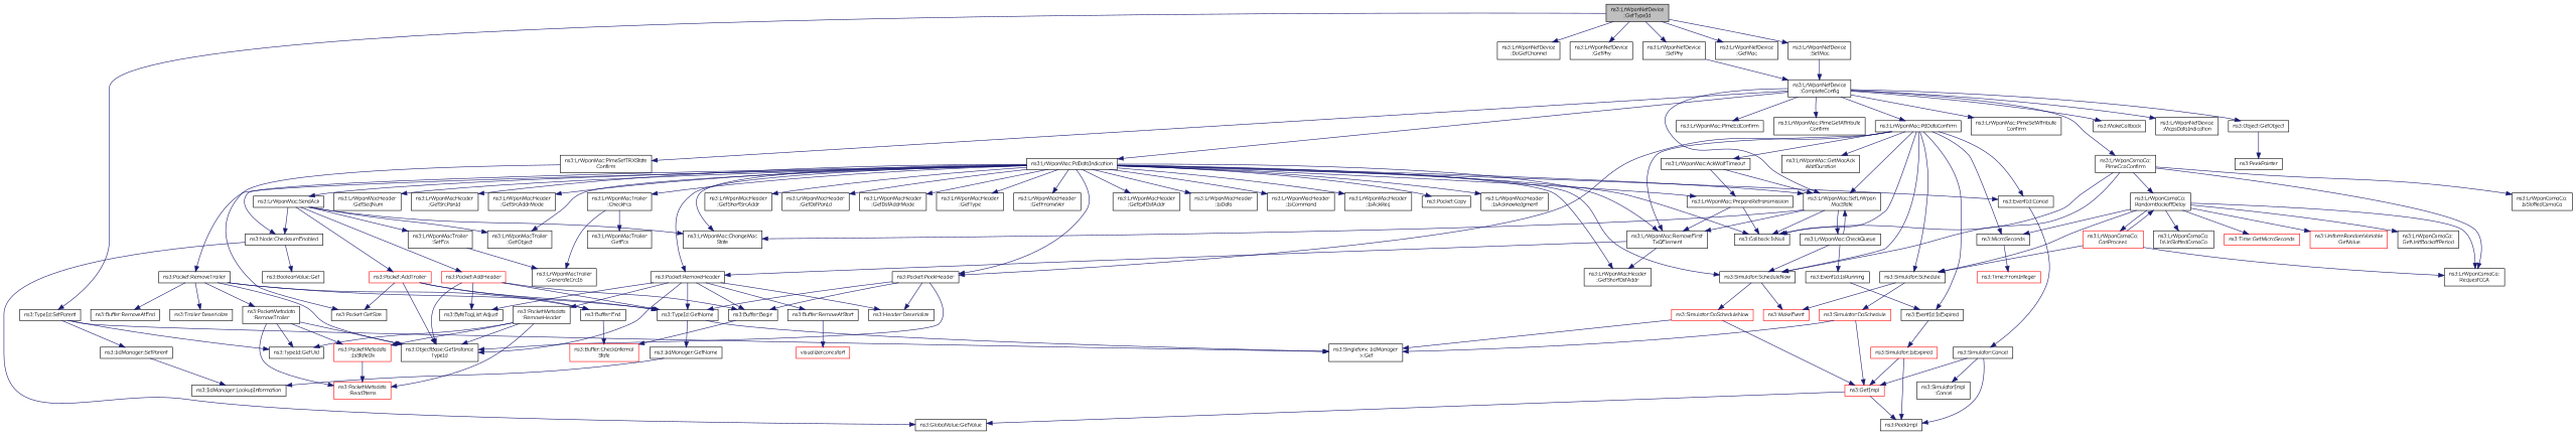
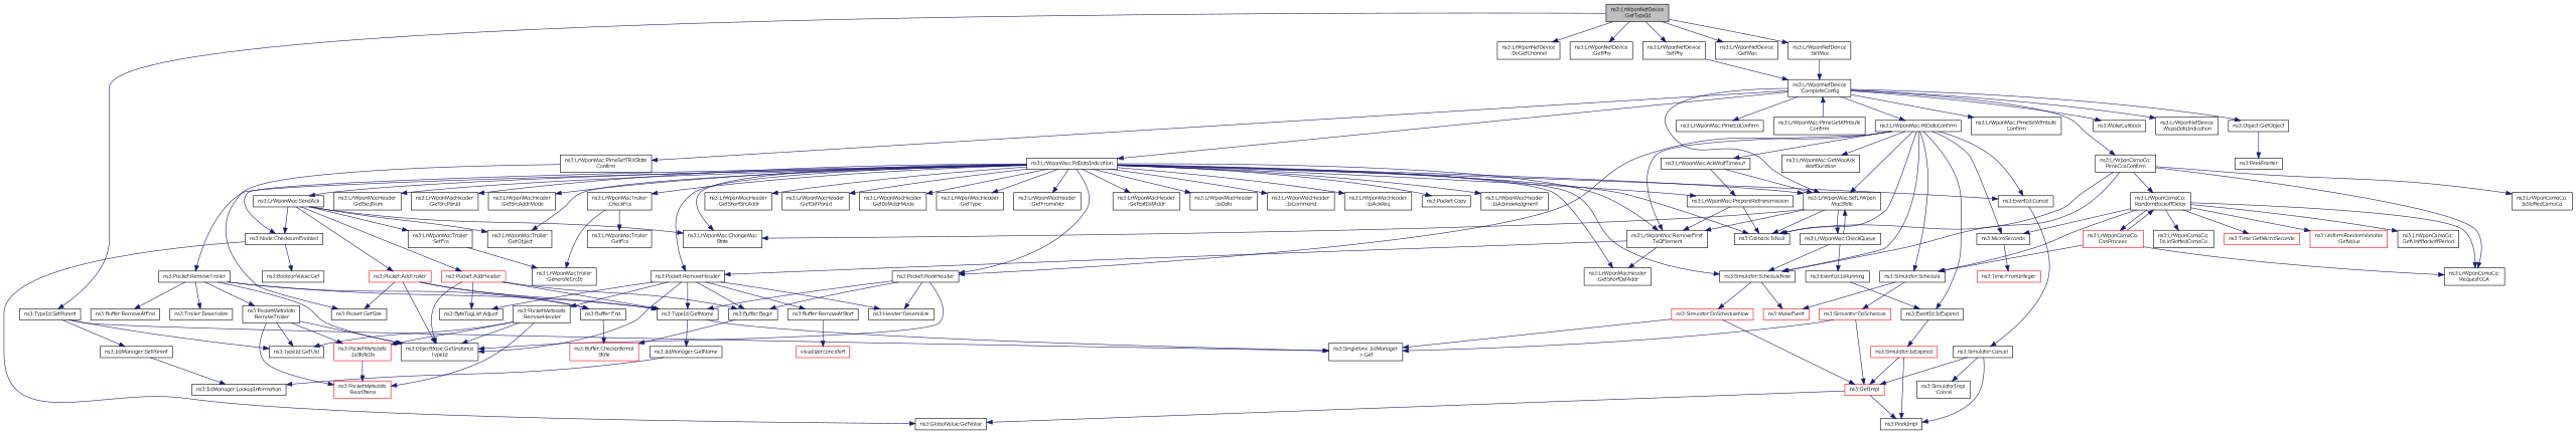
  digraph {
    fontname="Comic Neue"
    rankdir=TB
    node [color=black fillcolor=white fontname="Comic Neue" fontsize=10 shape=record style=filled]
    edge [color=midnightblue fontname="Comic Neue" fontsize=10 labelfontname=Helvetica labelfontsize=10 style=solid]
    n1 [fillcolor=grey75 fontcolor=black height=0.2 label="ns3::LrWpanNetDevice\l::GetTypeId" width=0.4]
    n2 [height=0.2 label="ns3::TypeId::SetParent" width=0.4]
    n3 [height=0.2 label="ns3::LrWpanNetDevice\l::DoGetChannel" width=0.4]
    n4 [height=0.2 label="ns3::LrWpanNetDevice\l::GetPhy" width=0.4]
    n5 [height=0.2 label="ns3::LrWpanNetDevice\l::SetPhy" width=0.4]
    n6 [height=0.2 label="ns3::LrWpanNetDevice\l::GetMac" width=0.4]
    n7 [height=0.2 label="ns3::LrWpanNetDevice\l::SetMac" width=0.4]
    n8 [height=0.2 label="ns3::TypeId::GetUid" width=0.4]
    n9 [height=0.2 label="ns3::Singleton\< IidManager\l \>::Get" width=0.4]
    n10 [height=0.2 label="ns3::IidManager::SetParent" width=0.4]
    n11 [height=0.2 label="ns3::LrWpanNetDevice\l::CompleteConfig" width=0.4]
    n12 [height=0.2 label="ns3::IidManager::LookupInformation" width=0.4]
    n13 [height=0.2 label="ns3::MakeCallback" width=0.4]
    n14 [height=0.2 label="ns3::LrWpanNetDevice\l::McpsDataIndication" width=0.4]
    n15 [height=0.2 label="ns3::Object::GetObject" width=0.4]
    n16 [height=0.2 label="ns3::LrWpanMac::PdDataIndication" width=0.4]
    n17 [height=0.2 label="ns3::LrWpanMac::SetLrWpan\lMacState" width=0.4]
    n18 [height=0.2 label="ns3::LrWpanMac::PdDataConfirm" width=0.4]
    n19 [height=0.2 label="ns3::LrWpanMac::PlmeEdConfirm" width=0.4]
    n20 [height=0.2 label="ns3::LrWpanMac::PlmeGetAttribute\lConfirm" width=0.4]
    n21 [height=0.2 label="ns3::LrWpanMac::PlmeSetTRXState\lConfirm" width=0.4]
    n22 [height=0.2 label="ns3::LrWpanMac::PlmeSetAttribute\lConfirm" width=0.4]
    n23 [height=0.2 label="ns3::LrWpanCsmaCa::\lPlmeCcaConfirm" width=0.4]
    n24 [height=0.2 label="ns3::PeekPointer" width=0.4]
    n25 [height=0.2 label="ns3::Packet::Copy" width=0.4]
    n26 [height=0.2 label="ns3::Packet::RemoveTrailer" width=0.4]
    n27 [height=0.2 label="ns3::Node::ChecksumEnabled" width=0.4]
    n28 [height=0.2 label="ns3::LrWpanMacTrailer\l::GetObject" width=0.4]
    n29 [height=0.2 label="ns3::LrWpanMacTrailer\l::CheckFcs" width=0.4]
    n30 [height=0.2 label="ns3::Packet::RemoveHeader" width=0.4]
    n31 [height=0.2 label="ns3::LrWpanMacHeader\l::GetSeqNum" width=0.4]
    n32 [height=0.2 label="ns3::LrWpanMacHeader\l::GetSrcPanId" width=0.4]
    n33 [height=0.2 label="ns3::LrWpanMacHeader\l::GetSrcAddrMode" width=0.4]
    n34 [height=0.2 label="ns3::LrWpanMacHeader\l::GetShortSrcAddr" width=0.4]
    n35 [height=0.2 label="ns3::LrWpanMacHeader\l::GetDstPanId" width=0.4]
    n36 [height=0.2 label="ns3::LrWpanMacHeader\l::GetDstAddrMode" width=0.4]
    n37 [height=0.2 label="ns3::LrWpanMacHeader\l::GetShortDstAddr" width=0.4]
    n38 [height=0.2 label="ns3::Callback::IsNull" width=0.4]
    n39 [height=0.2 label="ns3::LrWpanMacHeader\l::GetType" width=0.4]
    n40 [height=0.2 label="ns3::LrWpanMacHeader\l::GetFrameVer" width=0.4]
    n41 [height=0.2 label="ns3::LrWpanMacHeader\l::GetExtDstAddr" width=0.4]
    n42 [height=0.2 label="ns3::LrWpanMacHeader\l::IsData" width=0.4]
    n43 [height=0.2 label="ns3::LrWpanMacHeader\l::IsCommand" width=0.4]
    n44 [height=0.2 label="ns3::LrWpanMacHeader\l::IsAckReq" width=0.4]
    n45 [height=0.2 label="ns3::EventId::Cancel" width=0.4]
    n46 [height=0.2 label="ns3::LrWpanMac::PrepareRetransmission" width=0.4]
    n47 [height=0.2 label="ns3::LrWpanMac::RemoveFirst\lTxQElement" width=0.4]
    n48 [height=0.2 label="ns3::LrWpanMac::ChangeMac\lState" width=0.4]
    n49 [height=0.2 label="ns3::Simulator::ScheduleNow" width=0.4]
    n50 [height=0.2 label="ns3::LrWpanMac::SendAck" width=0.4]
    n51 [height=0.2 label="ns3::LrWpanMacHeader\l::IsAcknowledgment" width=0.4]
    n52 [height=0.2 label="ns3::Packet::PeekHeader" width=0.4]
    n53 [height=0.2 label="ns3::LrWpanMac::CheckQueue" width=0.4]
    n54 [height=0.2 label="ns3::EventId::IsExpired" width=0.4]
    n55 [height=0.2 label="ns3::MicroSeconds" width=0.4]
    n56 [height=0.2 label="ns3::LrWpanMac::GetMacAck\lWaitDuration" width=0.4]
    n57 [height=0.2 label="ns3::Simulator::Schedule" width=0.4]
    n58 [height=0.2 label="ns3::LrWpanMac::AckWaitTimeout" width=0.4]
    n59 [height=0.2 label="ns3::Packet::GetSize" width=0.4]
    n60 [height=0.2 label="ns3::LrWpanCsmaCa::\lIsSlottedCsmaCa" width=0.4]
    n61 [height=0.2 label="ns3::LrWpanCsmaCa::\lRequestCCA" width=0.4]
    n62 [height=0.2 label="ns3::LrWpanCsmaCa::\lRandomBackoffDelay" width=0.4]
    n63 [height=0.2 label="ns3::Trailer::Deserialize" width=0.4]
    n64 [height=0.2 label="ns3::Buffer::End" width=0.4]
    n65 [height=0.2 label="ns3::ObjectBase::GetInstance\lTypeId" width=0.4]
    n66 [height=0.2 label="ns3::TypeId::GetName" width=0.4]
    n67 [height=0.2 label="ns3::Buffer::RemoveAtEnd" width=0.4]
    n68 [height=0.2 label="ns3::PacketMetadata\l::RemoveTrailer" width=0.4]
    n69 [height=0.2 label="ns3::GlobalValue::GetValue" width=0.4]
    n70 [height=0.2 label="ns3::BooleanValue::Get" width=0.4]
    n71 [height=0.2 label="ns3::LrWpanMacTrailer\l::GenerateCrc16" width=0.4]
    n72 [height=0.2 label="ns3::LrWpanMacTrailer\l::GetFcs" width=0.4]
    n73 [height=0.2 label="ns3::Header::Deserialize" width=0.4]
    n74 [height=0.2 label="ns3::Buffer::Begin" width=0.4]
    n75 [height=0.2 label="ns3::Buffer::RemoveAtStart" width=0.4]
    n76 [height=0.2 label="ns3::ByteTagList::Adjust" width=0.4]
    n77 [height=0.2 label="ns3::PacketMetadata\l::RemoveHeader" width=0.4]
    n78 [height=0.2 label="ns3::Simulator::Cancel" width=0.4]
    n79 [color=red height=0.2 label="ns3::Simulator::DoScheduleNow" width=0.4]
    n80 [color=red height=0.2 label="ns3::MakeEvent" width=0.4]
    n81 [color=red height=0.2 label="ns3::Packet::AddHeader" width=0.4]
    n82 [height=0.2 label="ns3::LrWpanMacTrailer\l::SetFcs" width=0.4]
    n83 [color=red height=0.2 label="ns3::Packet::AddTrailer" width=0.4]
    n84 [color=red height=0.2 label="ns3::Buffer::CheckInternal\lState" width=0.4]
    n85 [height=0.2 label="ns3::IidManager::GetName" width=0.4]
    n86 [color=red height=0.2 label="ns3::PacketMetadata\l::IsStateOk" width=0.4]
    n87 [color=red height=0.2 label="ns3::PacketMetadata\l::ReadItems" width=0.4]
    n88 [color=red height=0.2 label="visualizer.core.start" width=0.4]
    n89 [height=0.2 label="ns3::PeekImpl" width=0.4]
    n90 [color=red height=0.2 label="ns3::GetImpl" width=0.4]
    n91 [height=0.2 label="ns3::SimulatorImpl\l::Cancel" width=0.4]
    n92 [height=0.2 label="ns3::EventId::IsRunning" width=0.4]
    n93 [color=red height=0.2 label="ns3::Simulator::IsExpired" width=0.4]
    n94 [color=red height=0.2 label="ns3::Time::FromInteger" width=0.4]
    n95 [color=red height=0.2 label="ns3::Simulator::DoSchedule" width=0.4]
    n96 [color=red height=0.2 label="ns3::UniformRandomVariable\l::GetValue" width=0.4]
    n97 [height=0.2 label="ns3::LrWpanCsmaCa::\lGetUnitBackoffPeriod" width=0.4]
    n98 [height=0.2 label="ns3::LrWpanCsmaCa::\lIsUnSlottedCsmaCa" width=0.4]
    n99 [color=red height=0.2 label="ns3::Time::GetMicroSeconds" width=0.4]
    n100 [color=red height=0.2 label="ns3::LrWpanCsmaCa::\lCanProceed" width=0.4]
    n1 -> n2
    n1 -> n3
    n1 -> n4
    n1 -> n5
    n1 -> n6
    n1 -> n7
    n2 -> n8
    n2 -> n9
    n2 -> n10
    n5 -> n11
    n7 -> n11
    n10 -> n12
    n11 -> n13
    n11 -> n14
    n11 -> n15
    n11 -> n16
    n11 -> n17
    n11 -> n18
    n11 -> n19
-   n11 -> n20
+   n20 -> n11
    n11 -> n21
    n11 -> n22
    n11 -> n23
    n15 -> n24
    n16 -> n17
    n16 -> n25
    n16 -> n26
    n16 -> n27
    n16 -> n28
    n16 -> n29
    n16 -> n30
    n16 -> n31
    n16 -> n32
    n16 -> n33
    n16 -> n34
    n16 -> n35
    n16 -> n36
    n16 -> n37
    n16 -> n38
    n16 -> n39
    n16 -> n40
    n16 -> n41
    n16 -> n42
    n16 -> n43
    n16 -> n44
    n16 -> n45
    n16 -> n46
    n16 -> n47
    n16 -> n48
    n16 -> n49
    n16 -> n50
    n16 -> n51
    n16 -> n52
    n17 -> n38
    n17 -> n47
    n17 -> n48
    n17 -> n53
    n18 -> n17
    n18 -> n38
    n18 -> n45
    n18 -> n47
    n18 -> n49
    n18 -> n52
    n18 -> n54
    n18 -> n55
    n18 -> n56
    n18 -> n57
    n18 -> n58
    n21 -> n59
    n23 -> n38
    n23 -> n49
    n23 -> n60
    n23 -> n61
    n23 -> n62
    n26 -> n63
    n26 -> n64
    n26 -> n65
    n26 -> n66
    n26 -> n67
    n26 -> n68
    n27 -> n69
    n27 -> n70
    n29 -> n71
    n29 -> n72
    n30 -> n65
    n30 -> n66
    n30 -> n73
    n30 -> n74
    n30 -> n75
    n30 -> n76
    n30 -> n77
    n45 -> n78
    n46 -> n38
    n46 -> n47
    n47 -> n30
    n47 -> n37
    n49 -> n79
    n49 -> n80
    n50 -> n27
    n50 -> n28
    n50 -> n48
    n50 -> n81
    n50 -> n82
    n50 -> n83
    n52 -> n65
    n52 -> n66
    n52 -> n73
    n52 -> n74
    n53 -> n17
    n53 -> n49
    n53 -> n92
    n54 -> n93
    n55 -> n94
    n57 -> n80
    n57 -> n95
    n58 -> n17
    n58 -> n46
    n62 -> n55
    n62 -> n57
    n62 -> n61
    n62 -> n96
    n62 -> n97
    n62 -> n98
    n62 -> n99
    n62 -> n100
    n64 -> n84
    n66 -> n9
    n66 -> n85
    n68 -> n8
    n68 -> n65
    n68 -> n86
    n68 -> n87
    n74 -> n84
    n75 -> n88
    n77 -> n8
    n77 -> n65
    n77 -> n86
    n77 -> n87
    n78 -> n89
    n78 -> n90
    n78 -> n91
    n79 -> n9
    n79 -> n90
    n81 -> n65
    n81 -> n66
    n81 -> n74
    n81 -> n76
    n82 -> n71
    n83 -> n59
    n83 -> n64
    n83 -> n65
    n83 -> n66
    n85 -> n12
    n86 -> n87
    n90 -> n69
    n90 -> n89
    n92 -> n54
    n93 -> n89
    n93 -> n90
    n95 -> n9
    n95 -> n90
    n100 -> n57
    n100 -> n61
    n100 -> n62
  }
